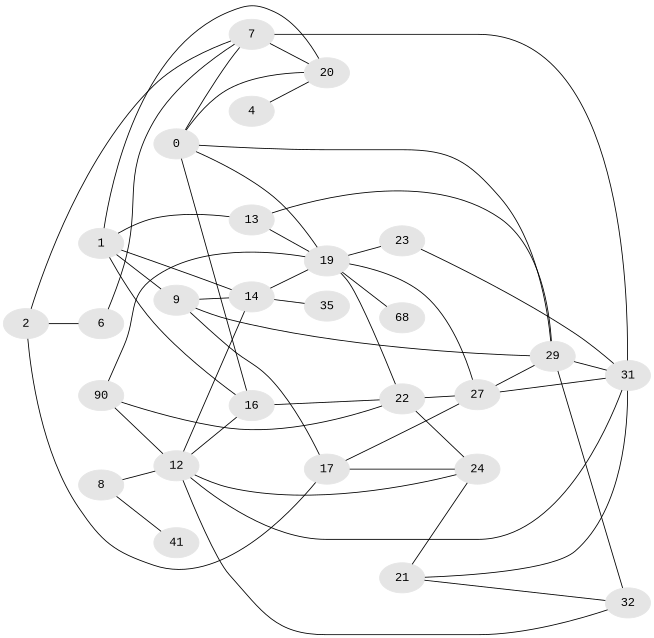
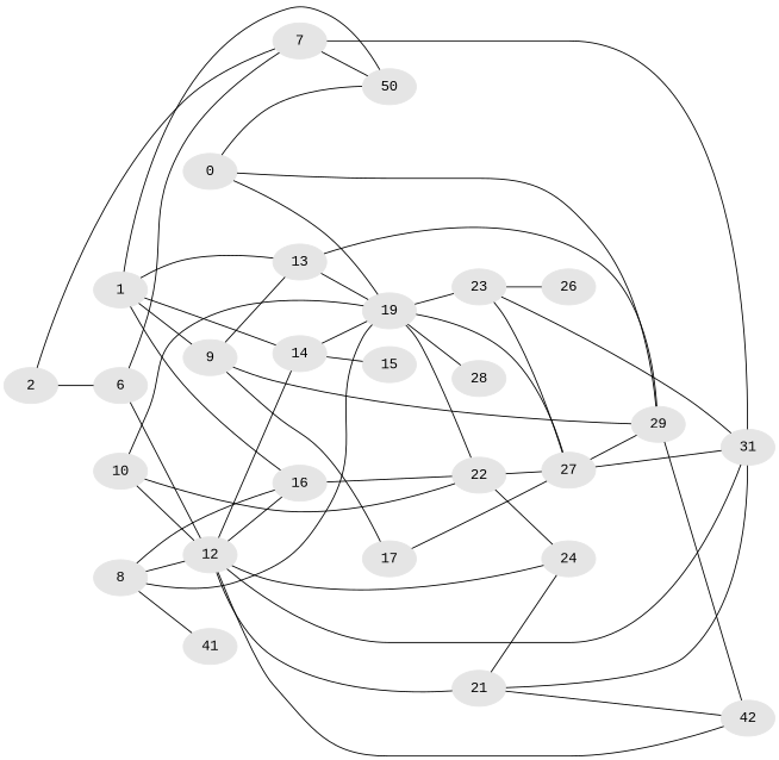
  graph {
    fontname="Liberation Mono"
    rankdir=LR
    node [color=gray90 fontname="Liberation Mono" style=filled]
    edge [fontname="Liberation Mono" weight=1.0]
    1
    9
    13
    16
-   20
+   20 [label=50]
    14
    17
    29
    19
    22
    24
    27
    2
    6
    7
    12
    31
    n18 [label=0]
    23
-   28 [label=68]
-   32
-   4
+   28
+   32 [label=42]
    21
    8
    n25 [label=41]
-   15 [label=35]
-   10 [label=90]
+   15
+   10
+   26
    1 -- 9
    1 -- 13
    1 -- 16 [weight=2.0]
    1 -- 20
    1 -- 14
-   9 -- 14
+   9 -- 13
    9 -- 17
    9 -- 29
    13 -- 29
    13 -- 19
    16 -- 22
    14 -- 19
    14 -- 15
-   17 -- 24
    17 -- 27
-   29 -- 31
    29 -- 32 [weight=2.0]
    19 -- 22
    19 -- 27
    19 -- 23
    19 -- 28
    22 -- 24 [weight=2.0]
    22 -- 27
    27 -- 29
    27 -- 31
-   2 -- 17
    2 -- 6
    2 -- 7
    6 -- 7
+   6 -- 12
    7 -- 20 [weight=2.0]
    7 -- 31
    12 -- 16
    12 -- 14
    12 -- 24
    12 -- 31
    12 -- 32 [weight=2.0]
-   n18 -- 16
+   12 -- 21
+   8 -- 16
    n18 -- 20 [weight=2.0]
    n18 -- 29
    n18 -- 19
-   n18 -- 7
+   23 -- 27
    23 -- 31
-   4 -- 20
+   23 -- 26
    21 -- 24
    21 -- 31
    21 -- 32
+   8 -- 19
    8 -- 12
    8 -- n25
    10 -- 19
    10 -- 22
    10 -- 12
  }
